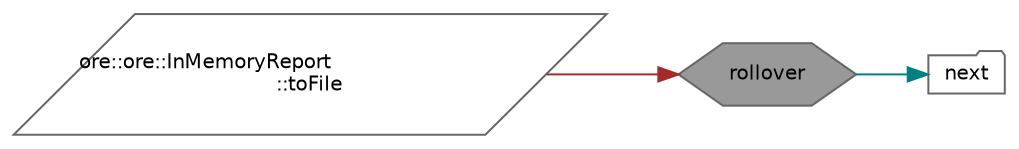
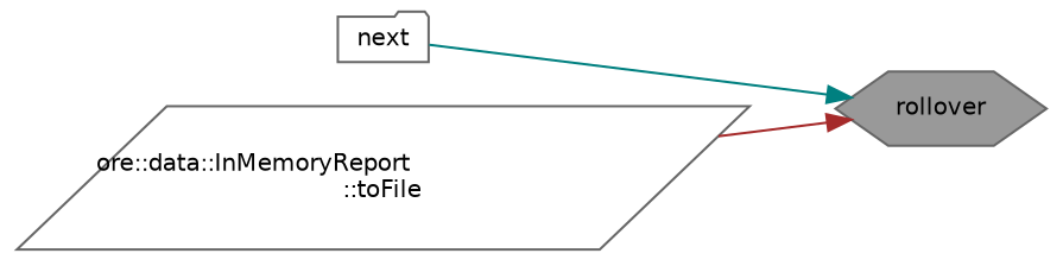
  digraph {
    rankdir=RL
    node [color=grey40 fillcolor=white fontname=Helvetica fontsize=10 style=filled]
    edge [dir=back fontname=Helvetica fontsize=10 labelfontname=Helvetica labelfontsize=10 style=solid]
    n1 [color=gray40 fillcolor=grey60 fontcolor=black height=0.2 label=rollover shape=hexagon width=0.4]
    n2 [height=0.2 label=next shape=folder width=0.4]
-   n3 [height=0.2 label="ore::ore::InMemoryReport\l::toFile" shape=parallelogram width=0.4]
-   n2 -> n1 [color=teal]
+   n3 [height=0.2 label="ore::data::InMemoryReport\l::toFile" shape=parallelogram width=0.4]
+   n1 -> n2 [color=teal]
    n1 -> n3 [color=brown]
  }
